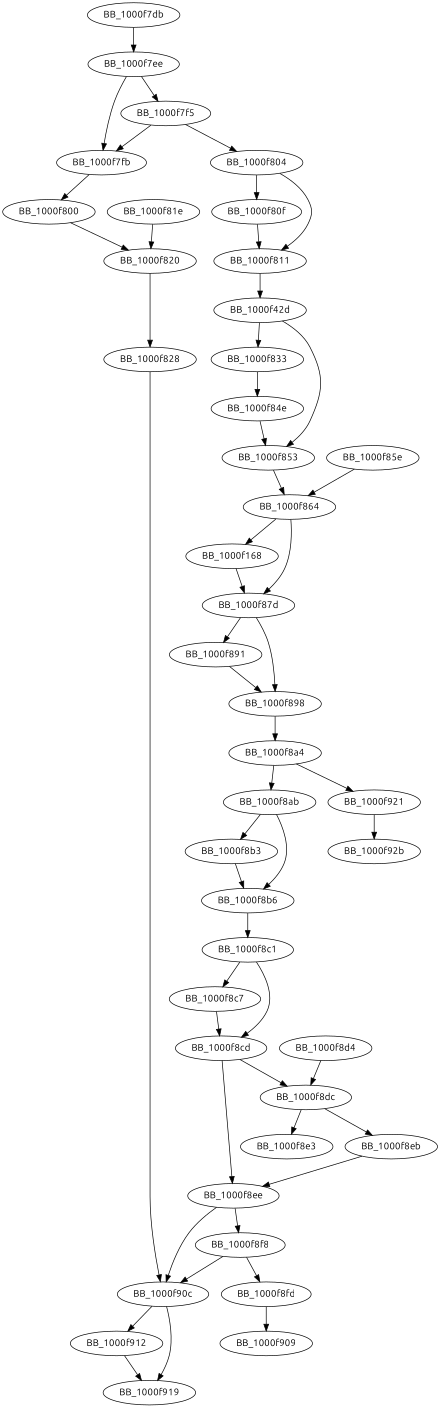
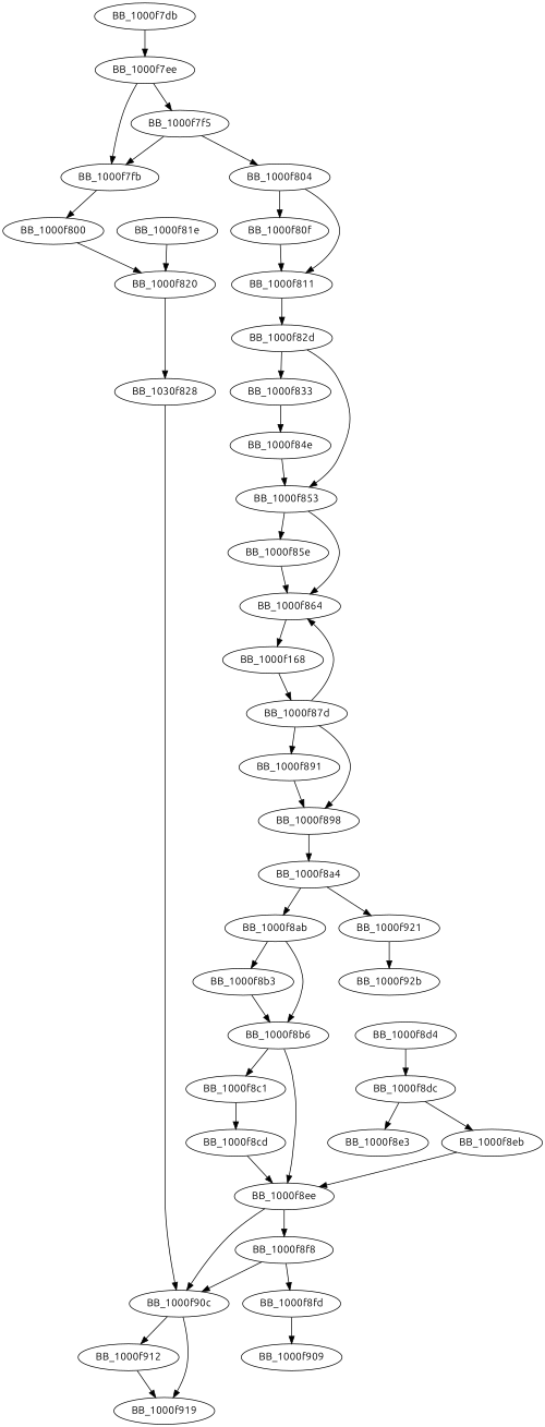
  digraph {
    fontname=Ubuntu
    node [fontname=Ubuntu]
    edge [fontname=Ubuntu]
    BB_1000f7db
    BB_1000f7ee
    BB_1000f7f5
    BB_1000f7fb
    BB_1000f804
    BB_1000f800
    BB_1000f80f
    BB_1000f811
    BB_1000f820
-   BB_1000f82d [label=BB_1000f42d]
-   BB_1000f828
+   BB_1000f82d
+   BB_1000f828 [label=BB_1030f828]
    BB_1000f90c
    BB_1000f833
    BB_1000f853
    BB_1000f81e
    BB_1000f84e
    BB_1000f85e
    BB_1000f864
    BB_1000f912
    BB_1000f919
    n21 [label=BB_1000f168]
    BB_1000f87d
    BB_1000f891
    BB_1000f898
    BB_1000f8a4
    BB_1000f8ab
    BB_1000f921
    BB_1000f8b3
    BB_1000f8b6
    BB_1000f92b
    BB_1000f8c1
    BB_1000f8ee
-   BB_1000f8c7
    BB_1000f8cd
    BB_1000f8f8
    BB_1000f8dc
    BB_1000f8fd
    BB_1000f8d4
    BB_1000f8e3
    BB_1000f8eb
    BB_1000f909
    BB_1000f7db -> BB_1000f7ee
    BB_1000f7ee -> BB_1000f7f5
    BB_1000f7ee -> BB_1000f7fb
    BB_1000f7f5 -> BB_1000f7fb
    BB_1000f7f5 -> BB_1000f804
    BB_1000f7fb -> BB_1000f800
    BB_1000f804 -> BB_1000f80f
    BB_1000f804 -> BB_1000f811
    BB_1000f800 -> BB_1000f820
    BB_1000f80f -> BB_1000f811
    BB_1000f811 -> BB_1000f82d
    BB_1000f820 -> BB_1000f828
    BB_1000f82d -> BB_1000f833
    BB_1000f82d -> BB_1000f853
    BB_1000f828 -> BB_1000f90c
    BB_1000f90c -> BB_1000f912
    BB_1000f90c -> BB_1000f919
    BB_1000f833 -> BB_1000f84e
+   BB_1000f853 -> BB_1000f85e
    BB_1000f853 -> BB_1000f864
    BB_1000f81e -> BB_1000f820
    BB_1000f84e -> BB_1000f853
    BB_1000f85e -> BB_1000f864
    BB_1000f864 -> n21
-   BB_1000f864 -> BB_1000f87d
+   BB_1000f87d -> BB_1000f864
    BB_1000f912 -> BB_1000f919
    n21 -> BB_1000f87d
    BB_1000f87d -> BB_1000f891
    BB_1000f87d -> BB_1000f898
    BB_1000f891 -> BB_1000f898
    BB_1000f898 -> BB_1000f8a4
    BB_1000f8a4 -> BB_1000f8ab
    BB_1000f8a4 -> BB_1000f921
    BB_1000f8ab -> BB_1000f8b3
    BB_1000f8ab -> BB_1000f8b6
    BB_1000f921 -> BB_1000f92b
    BB_1000f8b3 -> BB_1000f8b6
    BB_1000f8b6 -> BB_1000f8c1
-   BB_1000f8c1 -> BB_1000f8c7
+   BB_1000f8b6 -> BB_1000f8ee
    BB_1000f8c1 -> BB_1000f8cd
    BB_1000f8ee -> BB_1000f90c
    BB_1000f8ee -> BB_1000f8f8
-   BB_1000f8c7 -> BB_1000f8cd
    BB_1000f8cd -> BB_1000f8ee
-   BB_1000f8cd -> BB_1000f8dc
    BB_1000f8f8 -> BB_1000f90c
    BB_1000f8f8 -> BB_1000f8fd
    BB_1000f8dc -> BB_1000f8e3
    BB_1000f8dc -> BB_1000f8eb
    BB_1000f8fd -> BB_1000f909
    BB_1000f8d4 -> BB_1000f8dc
    BB_1000f8eb -> BB_1000f8ee
  }
